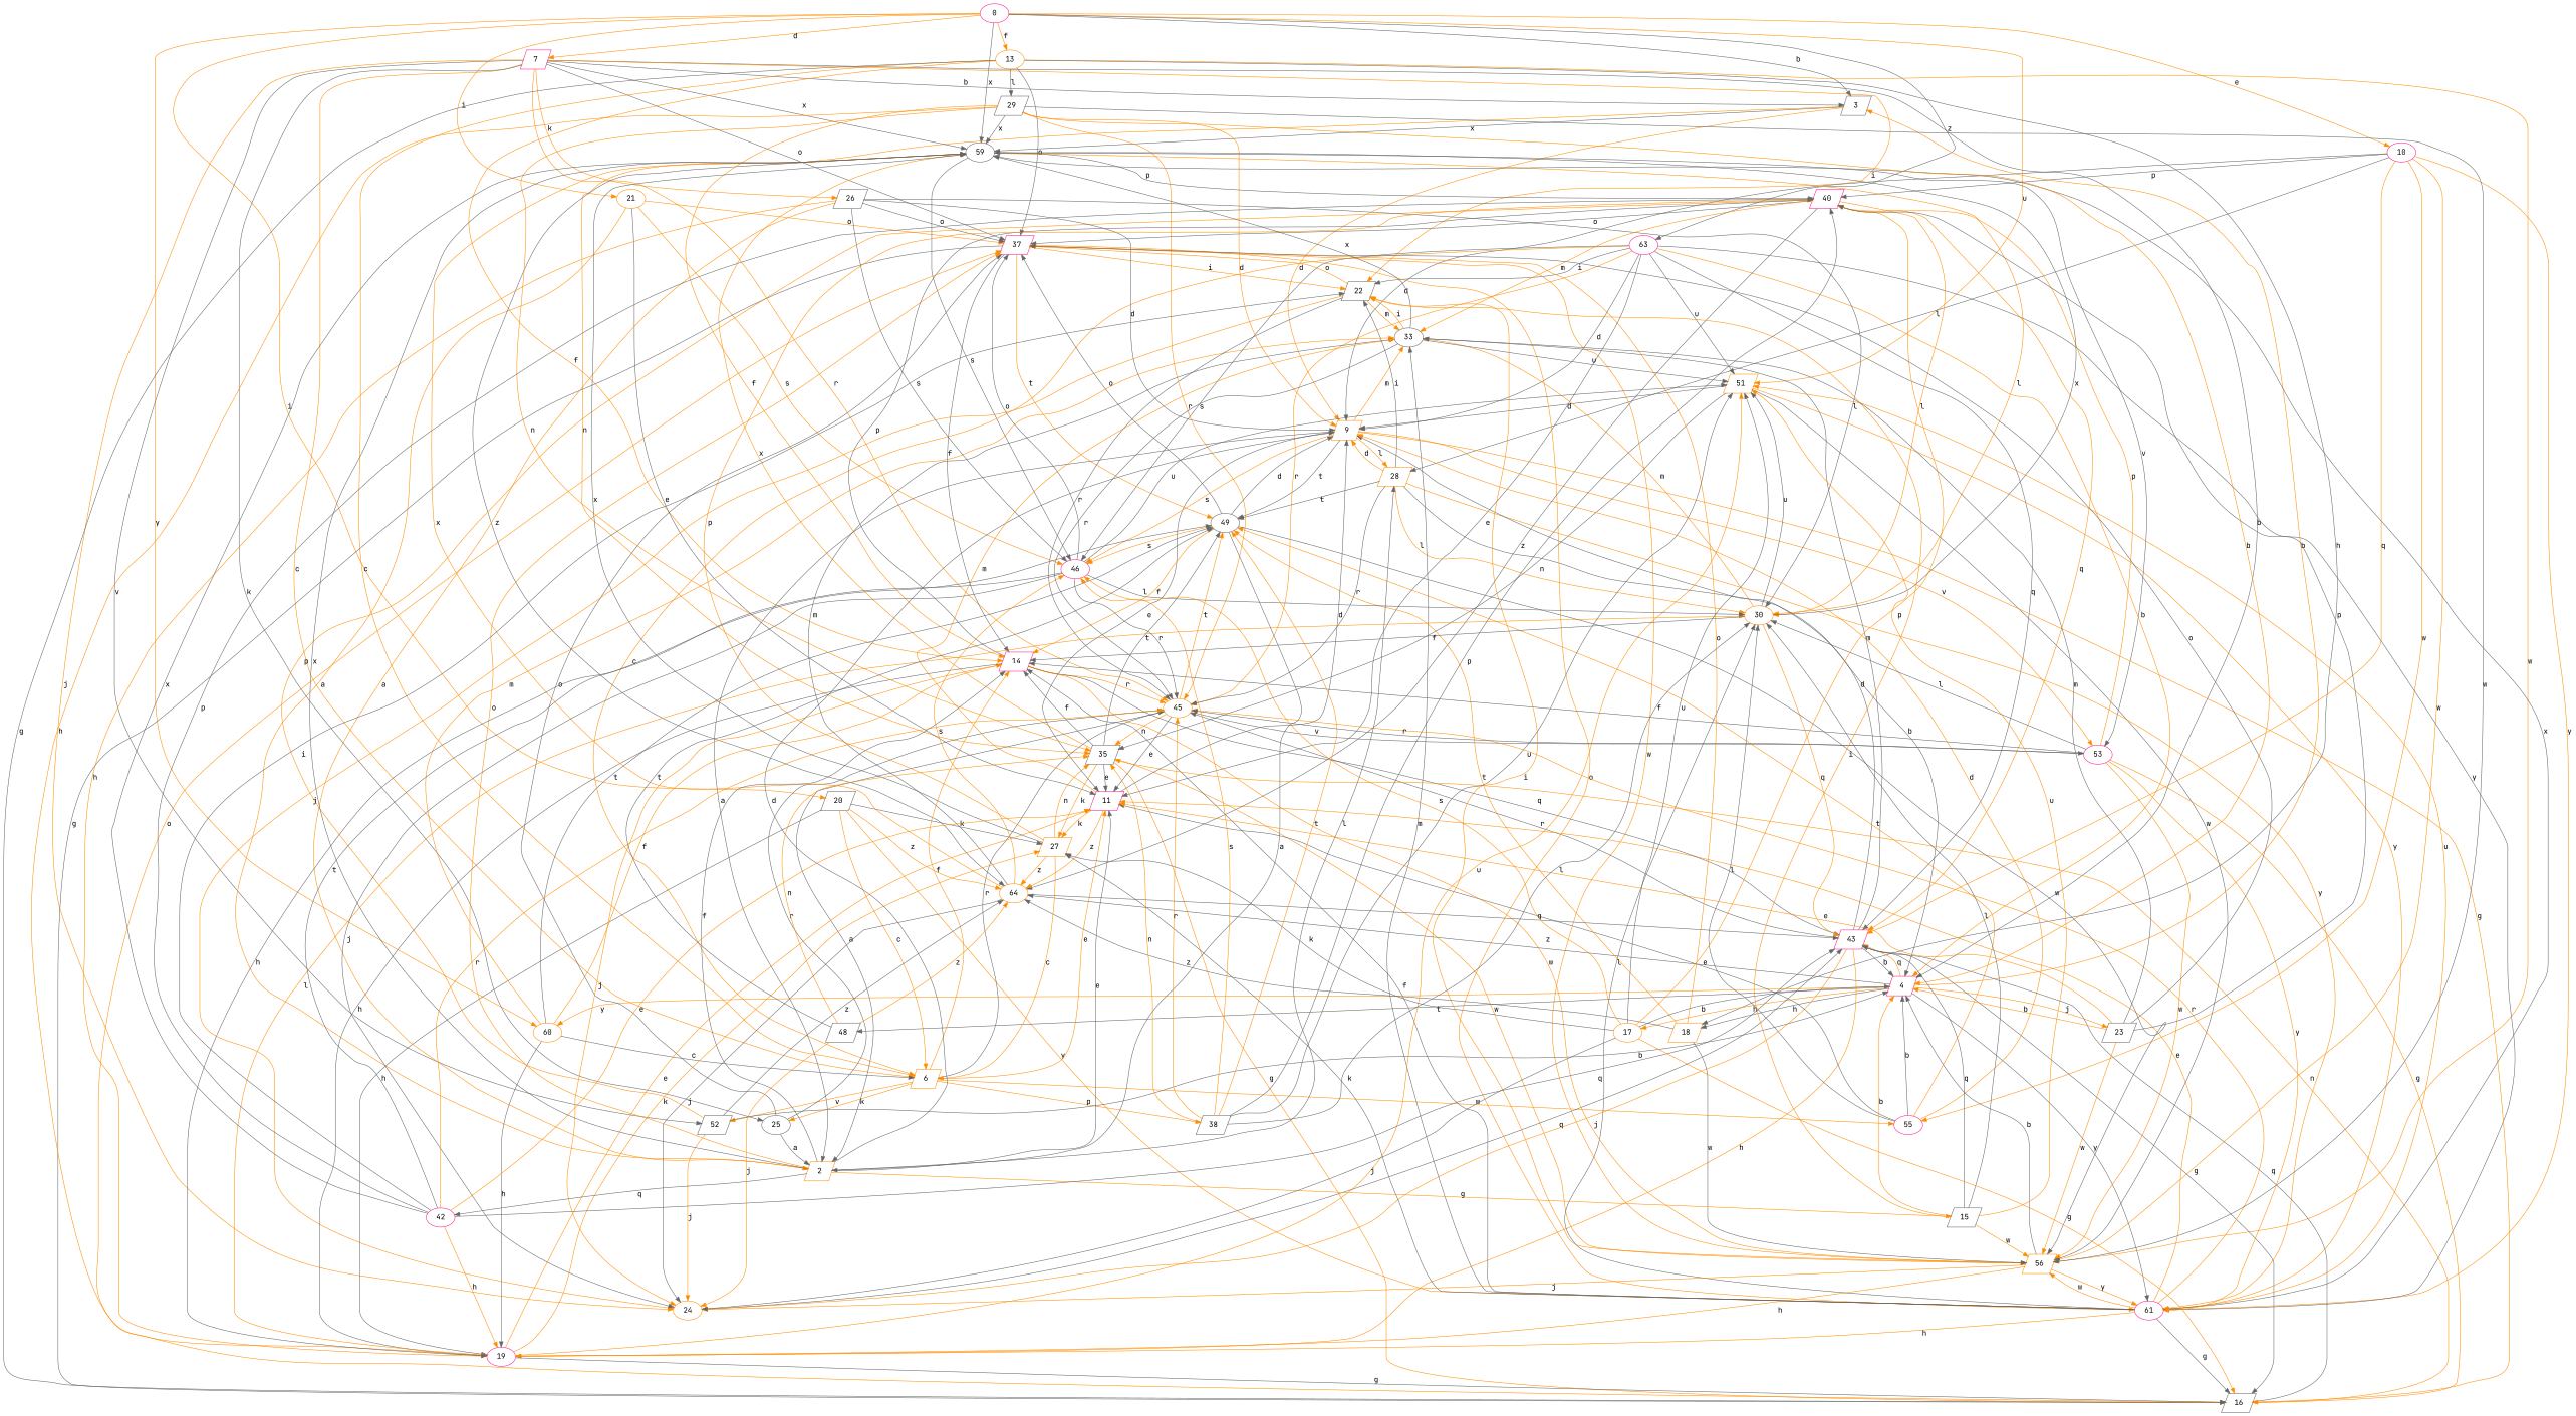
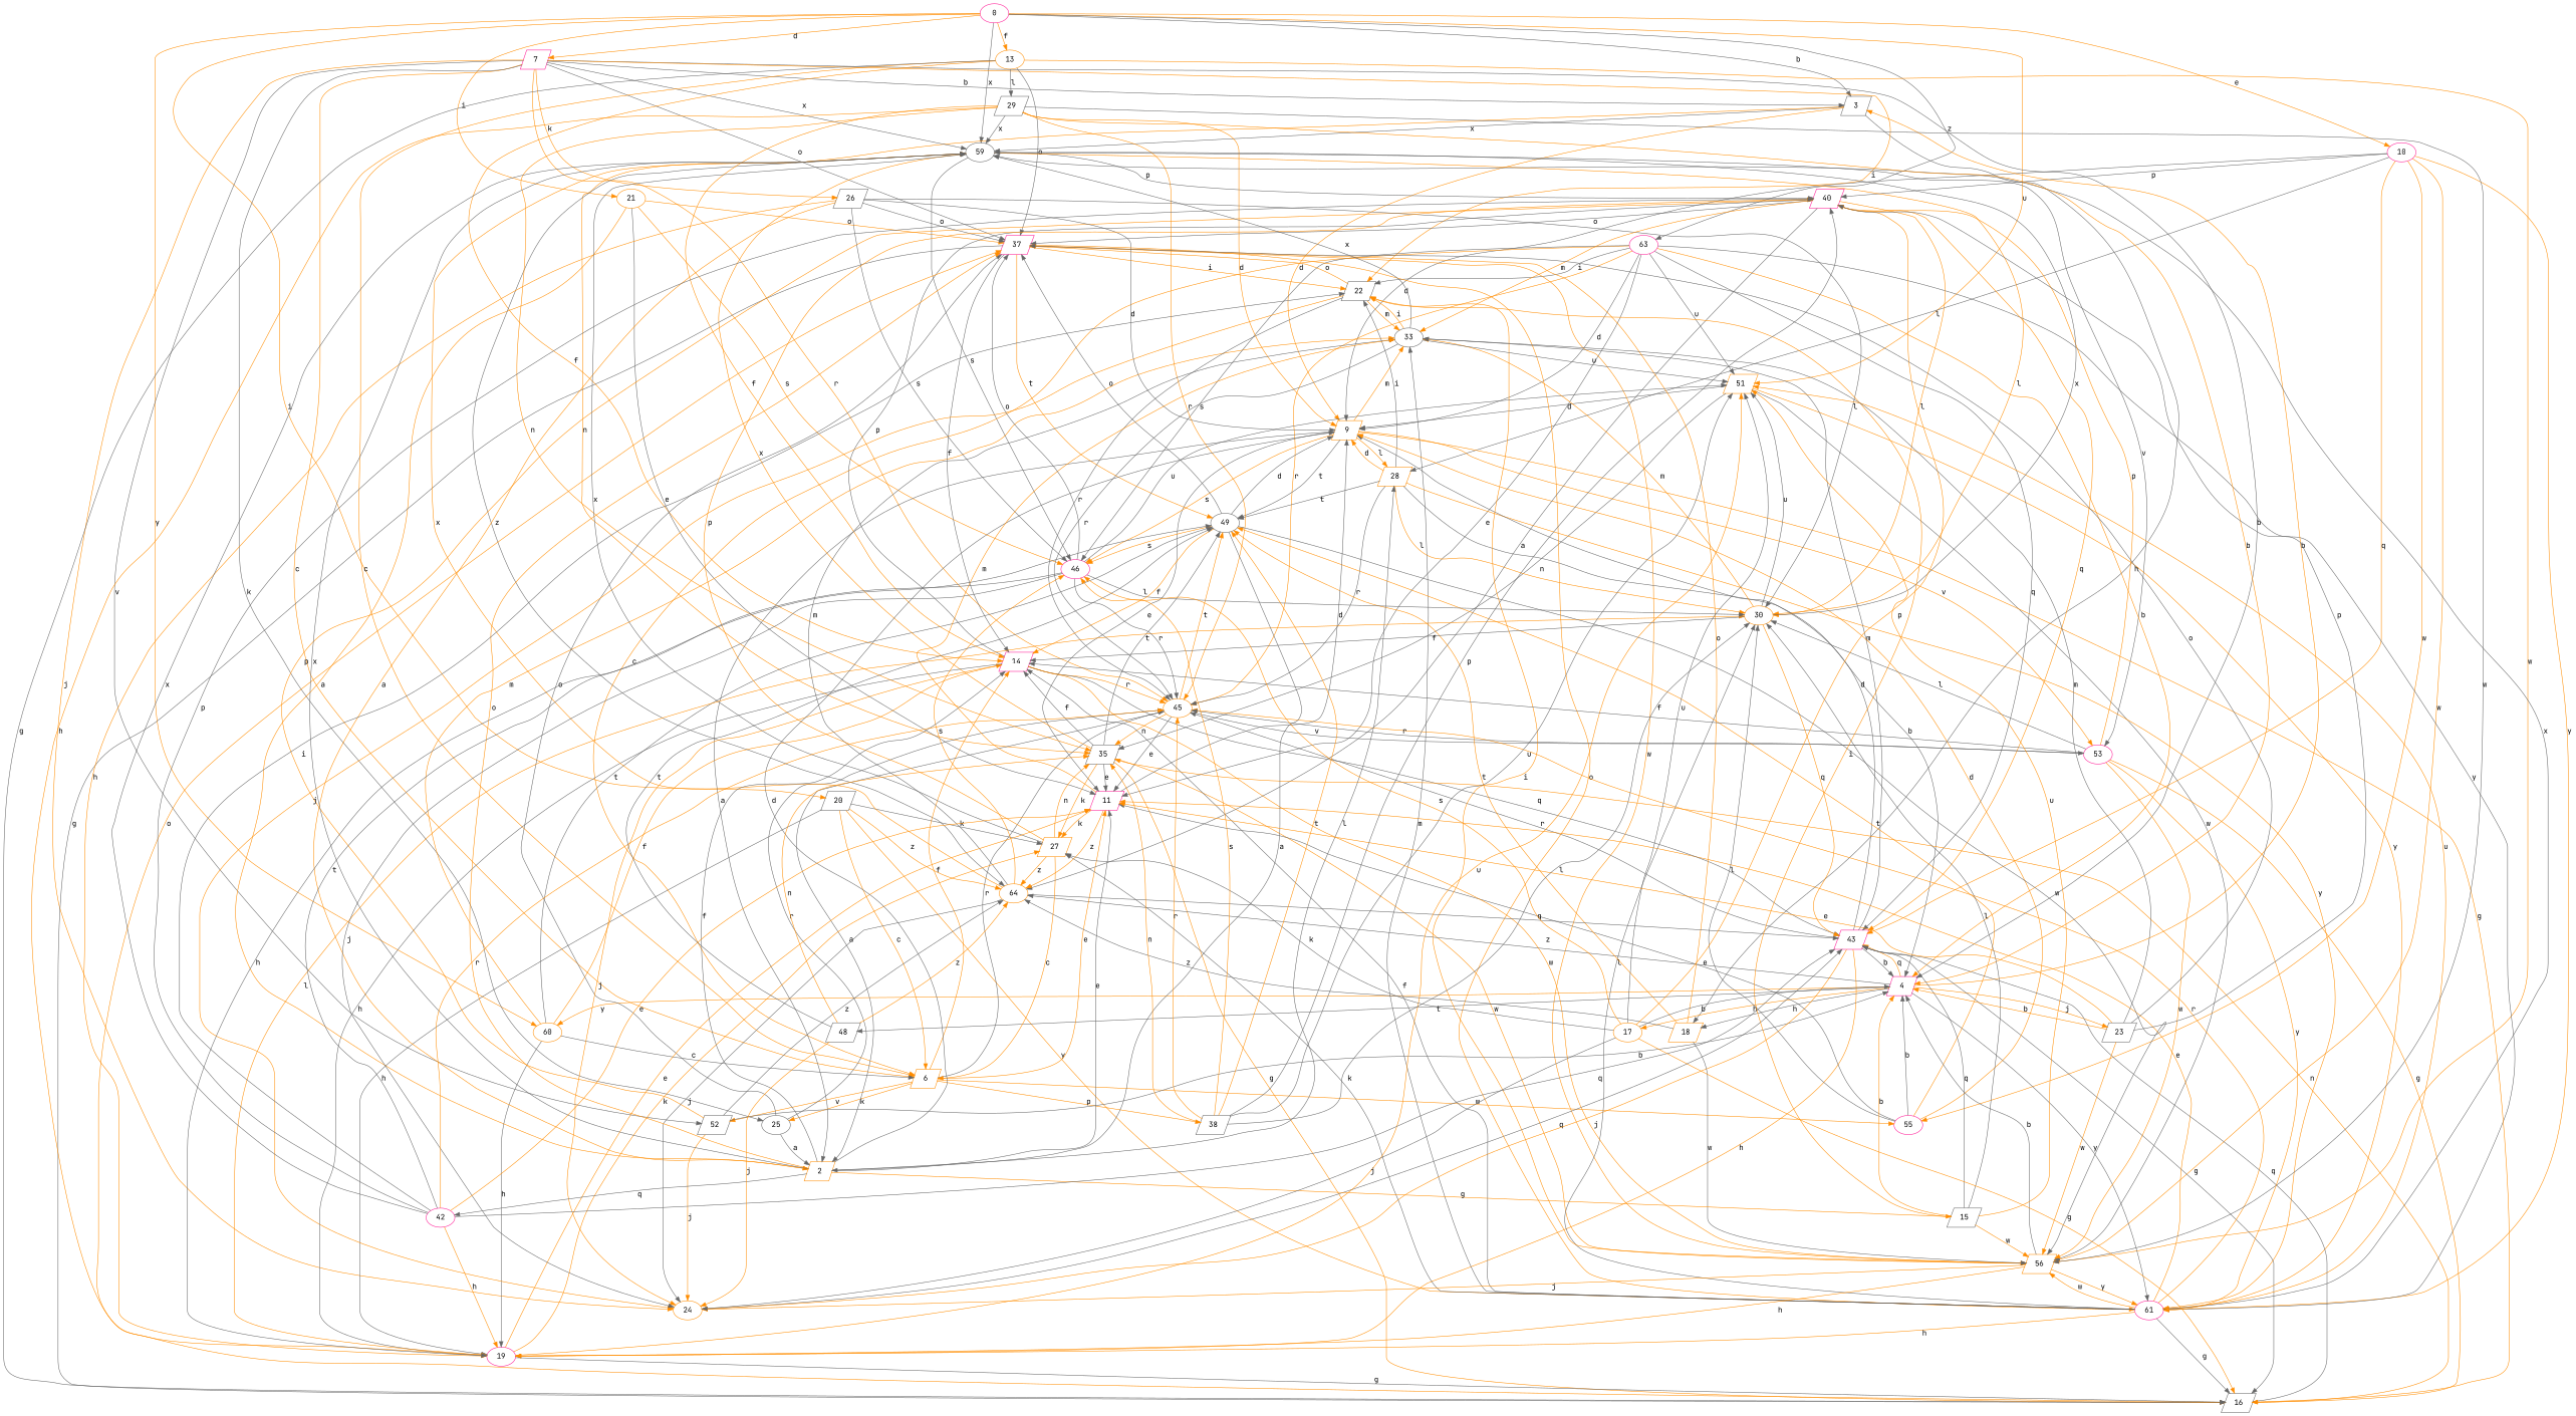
  strict digraph {
    fontname="JetBrains Mono"
    node [color=deeppink fontname="JetBrains Mono" shape=parallelogram]
    edge [color=darkorange fontname="JetBrains Mono"]
    0 [shape=ellipse]
    3 [color=gray40]
    7
    10 [shape=ellipse]
    13 [color=darkorange shape=ellipse]
    20 [color=gray40]
    21 [color=darkorange shape=ellipse]
    51 [color=darkorange]
    59 [color=gray40 shape=ellipse]
    60 [color=darkorange shape=ellipse]
    63 [shape=ellipse]
    9 [color=darkorange]
    35 [color=gray40]
    37
    4
    6 [color=darkorange]
    25 [color=gray40 shape=ellipse]
    45 [color=darkorange shape=ellipse]
    52 [color=gray40]
    22 [color=gray40]
    24 [color=darkorange shape=ellipse]
    26 [color=gray40]
    28 [color=darkorange]
    43
    61 [shape=ellipse]
    55 [shape=ellipse]
    40
    56 [color=darkorange]
    14
    18 [color=darkorange]
    16 [color=gray40]
    29 [color=gray40]
    64 [color=darkorange shape=ellipse]
    27 [color=darkorange]
    19 [shape=ellipse]
    2 [color=darkorange]
    11
    46 [shape=ellipse]
    53 [shape=ellipse]
    30 [color=darkorange shape=ellipse]
    33 [color=gray40 shape=ellipse]
    49 [color=gray40 shape=ellipse]
    15 [color=gray40]
    42 [shape=ellipse]
    17 [color=darkorange shape=ellipse]
    23 [color=gray40]
    48 [color=gray40]
    38 [color=gray40]
    0 -> 3 [color=gray40 label=b]
    0 -> 7 [label=d]
    0 -> 10 [label=e]
    0 -> 13 [label=f]
    0 -> 20 [label=i]
    0 -> 21 [label=i]
    0 -> 51 [label=u]
    0 -> 59 [color=gray40 label=x]
    0 -> 60 [label=y]
    0 -> 63 [color=gray40 label=z]
    3 -> 59 [color=gray40 label=x]
    3 -> 9 [label=d]
    3 -> 35 [label=n]
    7 -> 3 [color=gray40 label=b]
    7 -> 59 [color=gray40 label=x]
    7 -> 37 [color=gray40 label=o]
    7 -> 4 [color=gray40 label=b]
    7 -> 6 [label=c]
    7 -> 25 [color=gray40 label=k]
    7 -> 45 [label=r]
    7 -> 52 [color=gray40 label=v]
    7 -> 22 [label=i]
    7 -> 24 [label=j]
    7 -> 26 [label=k]
    10 -> 9 [color=gray40 label=d]
    10 -> 28 [color=gray40 label=l]
    10 -> 43 [label=q]
    10 -> 61 [label=y]
    10 -> 55 [label=w]
    10 -> 40 [color=gray40 label=p]
    10 -> 56 [label=w]
    13 -> 37 [color=gray40 label=o]
    13 -> 6 [label=c]
    13 -> 56 [label=w]
    13 -> 14 [label=f]
-   13 -> 18 [color=gray40 label=h]
+   3 -> 18 [color=gray40 label=h]
    13 -> 16 [color=gray40 label=g]
    13 -> 29 [color=gray40 label=l]
    20 -> 6 [label=c]
    20 -> 61 [label=y]
    20 -> 64 [label=z]
    20 -> 27 [color=gray40 label=k]
    20 -> 19 [color=gray40 label=h]
    21 -> 37 [label=o]
    21 -> 2 [label=a]
    21 -> 11 [color=gray40 label=e]
    21 -> 46 [label=s]
    51 -> 9 [color=gray40 label=d]
    51 -> 35 [color=gray40 label=n]
    51 -> 61 [label=y]
    51 -> 56 [color=gray40 label=w]
    59 -> 40 [color=gray40 label=p]
    59 -> 64 [color=gray40 label=z]
    59 -> 46 [color=gray40 label=s]
    59 -> 53 [color=gray40 label=v]
    59 -> 30 [label=l]
    60 -> 6 [color=gray40 label=c]
    60 -> 14 [label=f]
    60 -> 19 [color=gray40 label=h]
    60 -> 33 [label=m]
    60 -> 49 [color=gray40 label=t]
    63 -> 51 [color=gray40 label=u]
    63 -> 9 [color=gray40 label=d]
    63 -> 4 [label=b]
    63 -> 6 [label=c]
    63 -> 45 [label=r]
    63 -> 22 [color=gray40 label=i]
    63 -> 43 [color=gray40 label=q]
    63 -> 61 [color=gray40 label=y]
    63 -> 11 [color=gray40 label=e]
    63 -> 46 [color=gray40 label=s]
    9 -> 28 [label=l]
    9 -> 16 [label=g]
    9 -> 2 [color=gray40 label=a]
    9 -> 11 [color=gray40 label=e]
    9 -> 46 [label=s]
    9 -> 53 [label=v]
    9 -> 33 [label=m]
    9 -> 49 [color=gray40 label=t]
    35 -> 59 [label=x]
    35 -> 56 [label=w]
    35 -> 14 [color=gray40 label=f]
    35 -> 16 [label=g]
    35 -> 27 [label=k]
    35 -> 11 [color=gray40 label=e]
    35 -> 49 [color=gray40 label=t]
    37 -> 22 [label=i]
    37 -> 56 [label=w]
    37 -> 14 [color=gray40 label=f]
    37 -> 16 [color=gray40 label=g]
    37 -> 49 [label=t]
    4 -> 3 [label=b]
    4 -> 60 [label=y]
    4 -> 43 [label=q]
    4 -> 61 [color=gray40 label=y]
    4 -> 18 [color=gray40 label=h]
    4 -> 64 [color=gray40 label=z]
    4 -> 17 [label=h]
    4 -> 23 [label=j]
    4 -> 48 [color=gray40 label=t]
    6 -> 25 [label=k]
    6 -> 45 [color=gray40 label=r]
    6 -> 52 [label=v]
    6 -> 55 [label=w]
    6 -> 14 [label=f]
    6 -> 11 [label=e]
    6 -> 38 [label=p]
    25 -> 37 [color=gray40 label=o]
    25 -> 45 [color=gray40 label=r]
    25 -> 2 [color=gray40 label=a]
    45 -> 35 [label=n]
    45 -> 2 [color=gray40 label=a]
    45 -> 11 [color=gray40 label=e]
    45 -> 53 [color=gray40 label=v]
    45 -> 49 [label=t]
    52 -> 4 [color=gray40 label=b]
    52 -> 24 [label=j]
    52 -> 40 [label=p]
    52 -> 64 [color=gray40 label=z]
    22 -> 37 [label=o]
    22 -> 45 [color=gray40 label=r]
    22 -> 24 [label=j]
    22 -> 33 [label=m]
    24 -> 43 [color=gray40 label=q]
    26 -> 9 [color=gray40 label=d]
    26 -> 37 [color=gray40 label=o]
    26 -> 19 [label=h]
    26 -> 2 [label=a]
    26 -> 46 [color=gray40 label=s]
    26 -> 30 [color=gray40 label=l]
    28 -> 9 [label=d]
    28 -> 4 [color=gray40 label=b]
    28 -> 45 [color=gray40 label=r]
    28 -> 22 [color=gray40 label=i]
    28 -> 61 [label=y]
    28 -> 30 [label=l]
    28 -> 49 [color=gray40 label=t]
    43 -> 9 [color=gray40 label=d]
    43 -> 4 [color=gray40 label=b]
    43 -> 45 [color=gray40 label=r]
    43 -> 24 [label=j]
    43 -> 16 [color=gray40 label=g]
    43 -> 19 [label=h]
    43 -> 33 [color=gray40 label=m]
    61 -> 51 [label=u]
    61 -> 59 [color=gray40 label=x]
    61 -> 37 [label=o]
    61 -> 45 [label=r]
    61 -> 56 [label=w]
    61 -> 14 [color=gray40 label=f]
    61 -> 16 [color=gray40 label=g]
    61 -> 27 [color=gray40 label=k]
    61 -> 19 [label=h]
    61 -> 11 [label=e]
    61 -> 30 [color=gray40 label=l]
    61 -> 33 [color=gray40 label=m]
    55 -> 9 [label=d]
    55 -> 4 [color=gray40 label=b]
    55 -> 11 [color=gray40 label=e]
    55 -> 30 [color=gray40 label=l]
    55 -> 49 [label=t]
    40 -> 37 [color=gray40 label=o]
    40 -> 43 [label=q]
-   40 -> 64 [color=gray40 label=z]
+   40 -> 64 [color=gray40 label=a]
    40 -> 30 [label=l]
    40 -> 33 [label=m]
    56 -> 4 [color=gray40 label=b]
    56 -> 22 [label=i]
    56 -> 24 [label=j]
    56 -> 61 [label=y]
    56 -> 19 [label=h]
    14 -> 45 [label=r]
    14 -> 24 [label=j]
    14 -> 43 [color=gray40 label=q]
    14 -> 40 [color=gray40 label=p]
    14 -> 56 [label=w]
    14 -> 19 [color=gray40 label=h]
    18 -> 37 [label=o]
    18 -> 56 [color=gray40 label=w]
    18 -> 64 [color=gray40 label=z]
    18 -> 49 [label=t]
    16 -> 35 [label=n]
    16 -> 37 [label=o]
    16 -> 43 [color=gray40 label=q]
    29 -> 59 [color=gray40 label=x]
    29 -> 9 [label=d]
    29 -> 35 [label=n]
    29 -> 4 [label=b]
    29 -> 45 [label=r]
    29 -> 56 [color=gray40 label=w]
    29 -> 14 [label=f]
    29 -> 19 [label=h]
    64 -> 59 [label=x]
    64 -> 24 [color=gray40 label=j]
    64 -> 43 [color=gray40 label=q]
    64 -> 46 [label=s]
    64 -> 33 [color=gray40 label=m]
    27 -> 59 [color=gray40 label=x]
    27 -> 35 [label=n]
    27 -> 6 [label=c]
    27 -> 40 [label=p]
    27 -> 64 [label=z]
    19 -> 51 [label=u]
    19 -> 16 [color=gray40 label=g]
    19 -> 27 [label=k]
    19 -> 11 [label=e]
    19 -> 30 [label=l]
    2 -> 59 [color=gray40 label=x]
    2 -> 9 [color=gray40 label=d]
    2 -> 37 [label=o]
    2 -> 28 [color=gray40 label=l]
    2 -> 14 [color=gray40 label=f]
    2 -> 11 [color=gray40 label=e]
    2 -> 15 [label=g]
    2 -> 42 [color=gray40 label=q]
    11 -> 9 [color=gray40 label=d]
    11 -> 64 [label=z]
    11 -> 27 [label=k]
    11 -> 33 [label=m]
    46 -> 51 [color=gray40 label=u]
    46 -> 37 [color=gray40 label=o]
    46 -> 45 [color=gray40 label=r]
    46 -> 24 [color=gray40 label=j]
    46 -> 19 [color=gray40 label=h]
    46 -> 30 [color=gray40 label=l]
    53 -> 45 [color=gray40 label=r]
    53 -> 61 [label=y]
    53 -> 40 [label=p]
    53 -> 56 [label=w]
    53 -> 14 [color=gray40 label=f]
    53 -> 16 [label=g]
    53 -> 30 [color=gray40 label=l]
    30 -> 51 [color=gray40 label=u]
    30 -> 59 [color=gray40 label=x]
    30 -> 43 [label=q]
    30 -> 14 [color=gray40 label=f]
    30 -> 33 [label=m]
    33 -> 51 [color=gray40 label=u]
    33 -> 59 [color=gray40 label=x]
    33 -> 45 [color=gray40 label=r]
    33 -> 22 [label=i]
    49 -> 9 [color=gray40 label=d]
    49 -> 37 [color=gray40 label=o]
    49 -> 56 [color=gray40 label=w]
    49 -> 14 [label=f]
    49 -> 2 [color=gray40 label=a]
    49 -> 46 [label=s]
    15 -> 51 [label=u]
    15 -> 4 [label=b]
    15 -> 22 [label=i]
    15 -> 43 [color=gray40 label=q]
    15 -> 56 [label=w]
    15 -> 30 [color=gray40 label=l]
    42 -> 59 [color=gray40 label=x]
    42 -> 45 [label=r]
    42 -> 22 [color=gray40 label=i]
    42 -> 43 [color=gray40 label=q]
    42 -> 40 [color=gray40 label=p]
    42 -> 19 [label=h]
    42 -> 11 [label=e]
    42 -> 49 [color=gray40 label=t]
    17 -> 51 [color=gray40 label=u]
    17 -> 4 [color=gray40 label=b]
    17 -> 24 [color=gray40 label=j]
    17 -> 40 [label=p]
    17 -> 16 [label=g]
    17 -> 27 [color=gray40 label=k]
    17 -> 46 [label=s]
    23 -> 37 [color=gray40 label=o]
    23 -> 4 [label=b]
    23 -> 40 [color=gray40 label=p]
    23 -> 56 [label=w]
    23 -> 11 [label=e]
    23 -> 33 [color=gray40 label=m]
    48 -> 35 [label=n]
    48 -> 24 [label=j]
    48 -> 64 [label=z]
    48 -> 49 [color=gray40 label=t]
    38 -> 51 [color=gray40 label=u]
    38 -> 35 [label=n]
    38 -> 45 [label=r]
    38 -> 40 [color=gray40 label=p]
    38 -> 46 [label=s]
    38 -> 30 [color=gray40 label=l]
    38 -> 49 [label=t]
  }
